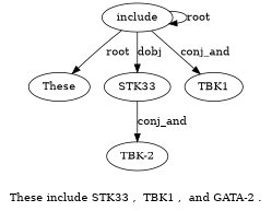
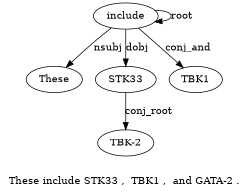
  digraph {
    label="These include STK33 ,  TBK1 ,  and GATA-2 ."
    node [fillcolor=white style=filled]
    n1 [label=include]
    n2 [label=These]
    n3 [label=STK33]
    n4 [label=TBK1]
    n5 [label="TBK-2"]
    n1 -> n1 [label=root]
-   n1 -> n2 [label=root]
+   n1 -> n2 [label=nsubj]
    n1 -> n3 [label=dobj]
    n1 -> n4 [label=conj_and]
-   n3 -> n5 [label=conj_and]
+   n3 -> n5 [label=conj_root]
  }
